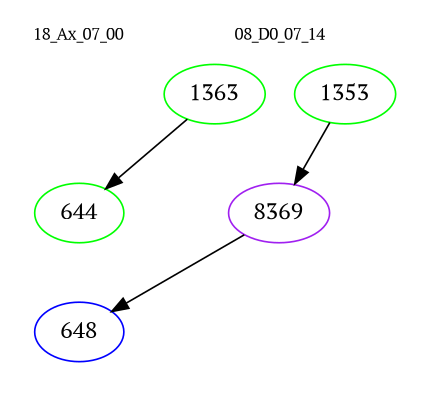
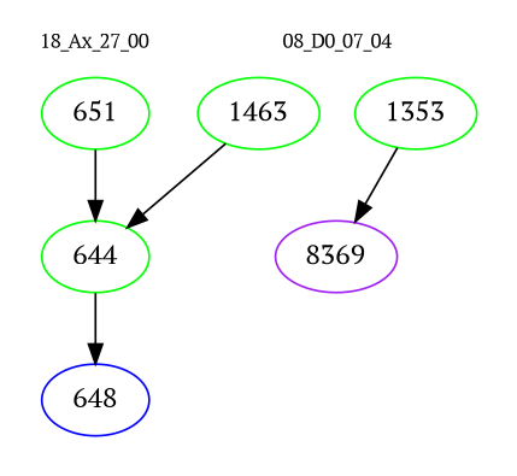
  digraph {
    fontname="PT Serif"
    node [color=green fontname="PT Serif"]
    edge [color=black fontname="PT Serif"]
+   n1 [label=651]
    n2 [label=644]
    n3 [color=blue label=648]
-   n4 [label=1363]
+   n4 [label=1463]
    n5 [label=1353]
    n6 [color=purple label=8369]
    subgraph cluster_1 {
      color=white
      fontsize=10
-     label="18_Ax_07_00"
+     label="18_Ax_27_00"
+     n1
      n2
      n3
    }
    subgraph cluster_2 {
      color=white
      fontsize=10
-     label="08_D0_07_14"
+     label="08_D0_07_04"
      n4
      n5
      n6
    }
-   n6 -> n3
+   n1 -> n2
+   n2 -> n3
    n4 -> n2
    n5 -> n6
  }
